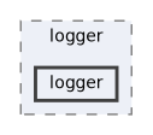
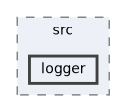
  digraph {
    compound=true
    n1 [color=grey25 fillcolor="#edf0f7" fontname=Helvetica fontsize=10 height=0.2 label=logger shape=box style="filled,bold" width=0.4]
    subgraph cluster_1 {
      bgcolor="#edf0f7"
      fontname=Helvetica
      fontsize=10
-     label=logger
+     label=src
      pencolor=grey50
      style="filled,dashed"
      n1
    }
  }
